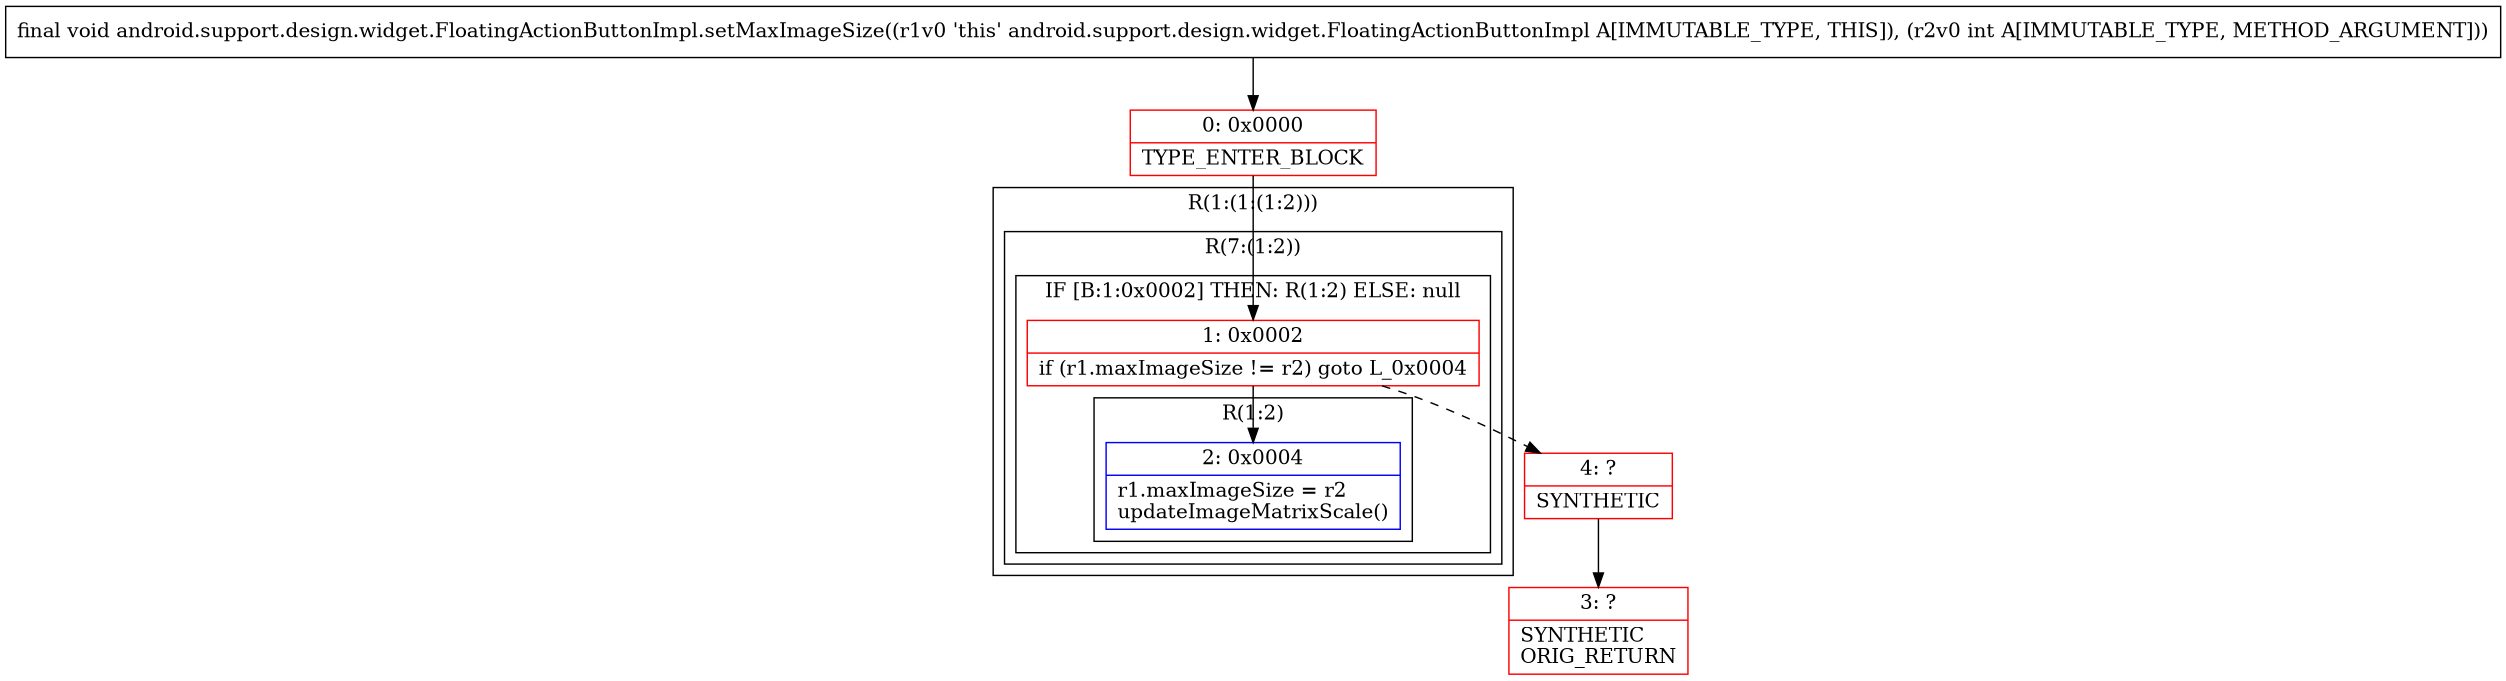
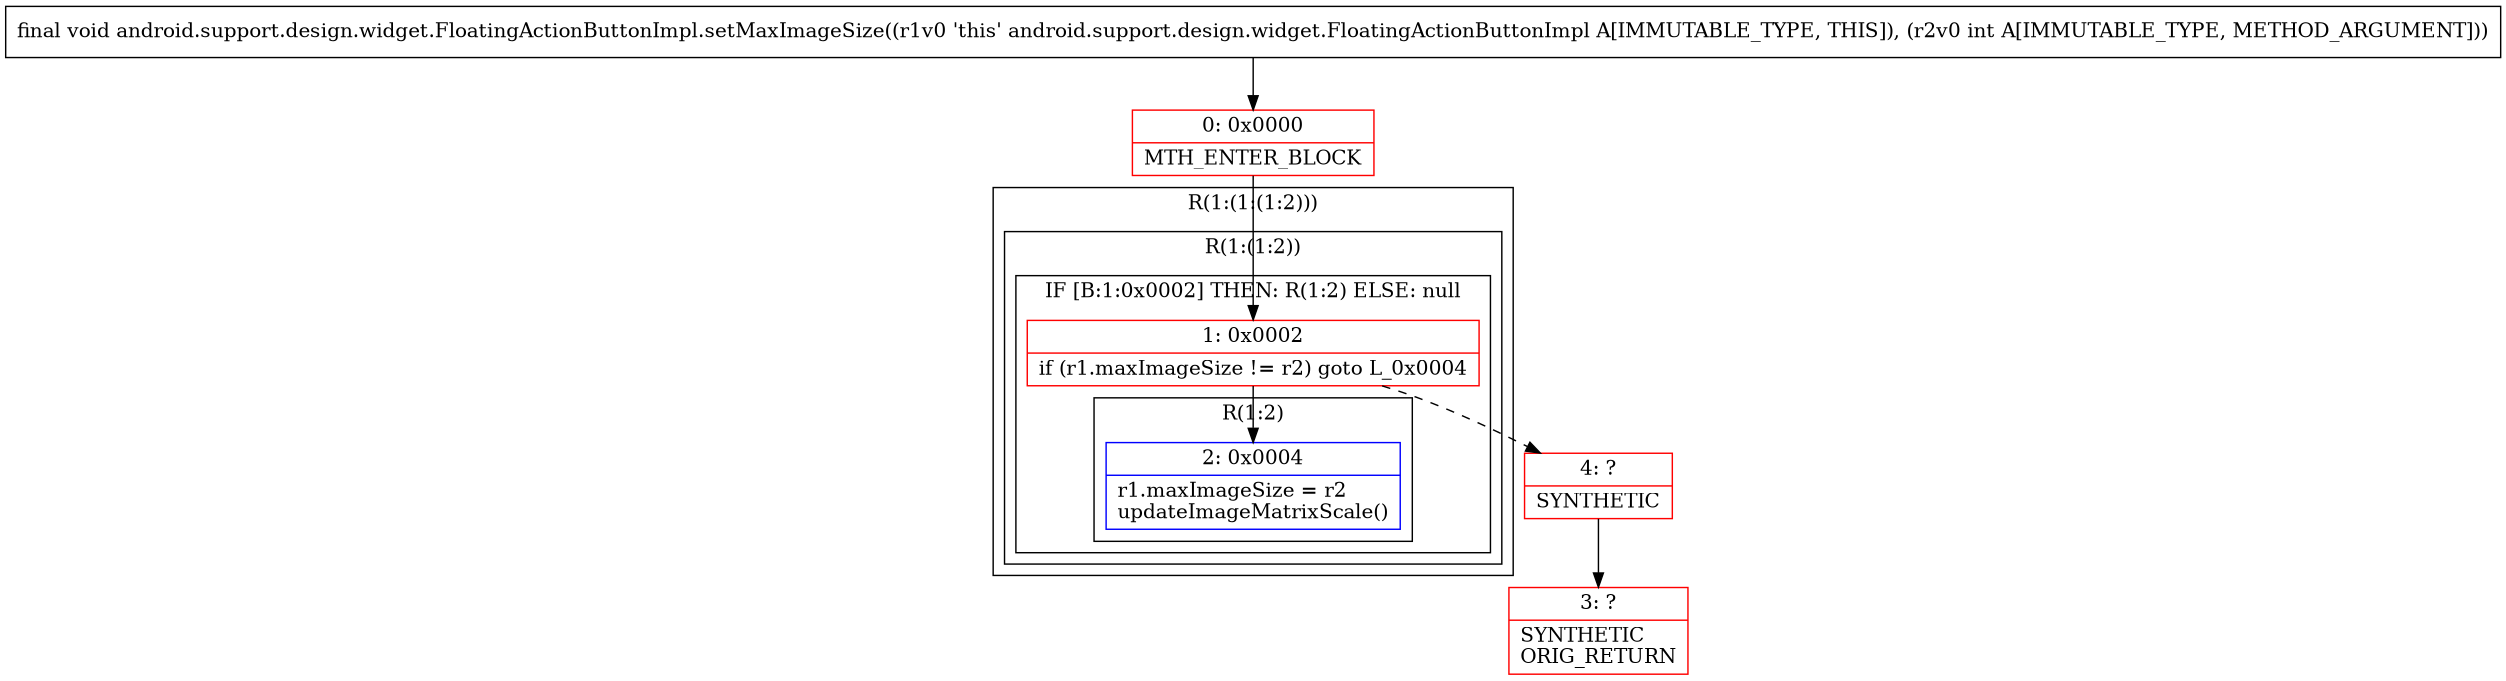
  digraph {
    node [color=red shape=record]
    n1 [color=blue label="{2\:\ 0x0004|r1.maxImageSize = r2\lupdateImageMatrixScale()\l}"]
    n2 [label="{1\:\ 0x0002|if (r1.maxImageSize != r2) goto L_0x0004\l}"]
    n3 [label="{4\:\ ?|SYNTHETIC\l}"]
    n4 [label="{3\:\ ?|SYNTHETIC\lORIG_RETURN\l}"]
-   n5 [label="{0\:\ 0x0000|TYPE_ENTER_BLOCK\l}"]
+   n5 [label="{0\:\ 0x0000|MTH_ENTER_BLOCK\l}"]
    n6 [label="{final void android.support.design.widget.FloatingActionButtonImpl.setMaxImageSize((r1v0 'this' android.support.design.widget.FloatingActionButtonImpl A[IMMUTABLE_TYPE, THIS]), (r2v0 int A[IMMUTABLE_TYPE, METHOD_ARGUMENT])) }" color=""]
    subgraph cluster_1 {
      label="R(1:(1:(1:2)))"
      subgraph cluster_2 {
-       label="R(7:(1:2))"
+       label="R(1:(1:2))"
        subgraph cluster_3 {
          label="IF [B:1:0x0002] THEN: R(1:2) ELSE: null"
          n2
          subgraph cluster_4 {
            label="R(1:2)"
            n1
          }
        }
      }
    }
    n2 -> n1
    n2 -> n3 [style=dashed]
    n3 -> n4
    n5 -> n2
    n6 -> n5
  }
